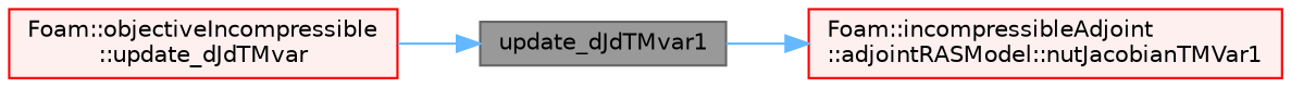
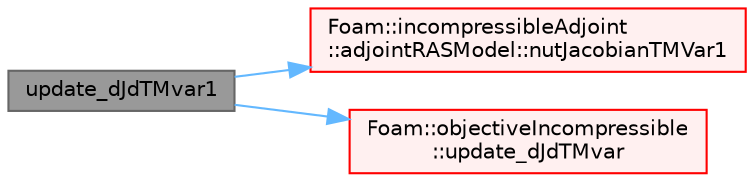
  digraph {
    rankdir=LR
    node [color=red fillcolor="#FFF0F0" fontname=Helvetica fontsize=10 shape=box style=filled]
    edge [color=steelblue1 fontname=Helvetica fontsize=10 labelfontname=Helvetica labelfontsize=10 style=solid]
    n1 [color=gray40 fillcolor=grey60 fontcolor=black height=0.2 label=update_dJdTMvar1 width=0.4]
    n2 [height=0.2 label="Foam::incompressibleAdjoint\l::adjointRASModel::nutJacobianTMVar1" width=0.4]
    n3 [height=0.2 label="Foam::objectiveIncompressible\l::update_dJdTMvar" width=0.4]
    n1 -> n2
-   n3 -> n1
+   n1 -> n3
  }
